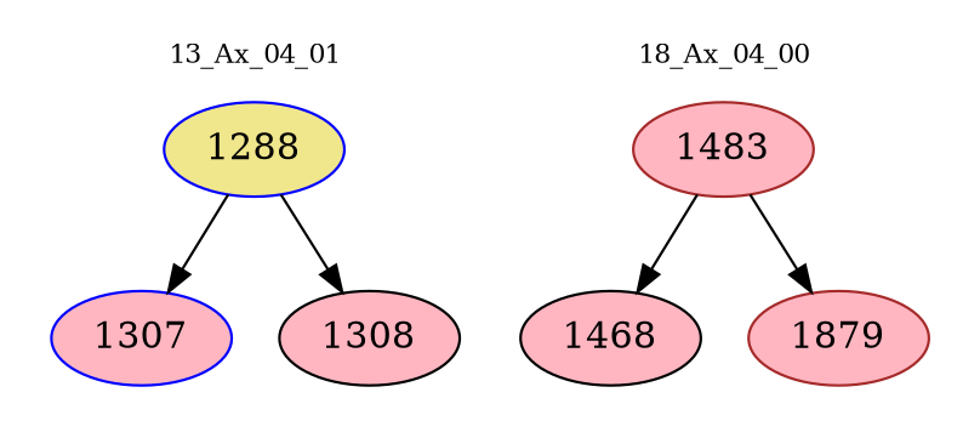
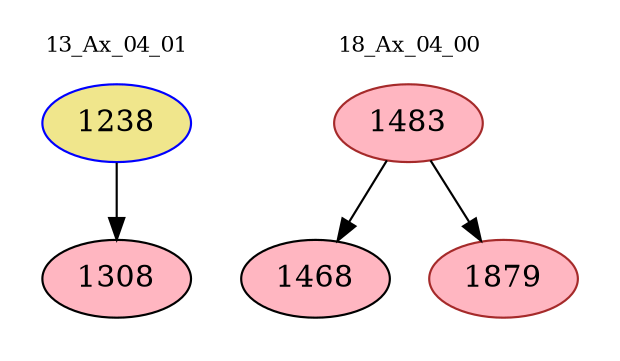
  digraph {
    node [color=blue fillcolor=lightpink style=filled]
    edge [color=black]
-   n1 [fillcolor=khaki label=1288]
-   n2 [label=1307]
+   n1 [fillcolor=khaki label=1238]
    n3 [color=black label=1308]
    n4 [color=brown label=1483]
    n5 [color=black label=1468]
    n6 [color=brown label=1879]
    subgraph cluster_1 {
      color=white
      fontsize=10
      label="13_Ax_04_01"
      n1
-     n2
      n3
    }
    subgraph cluster_2 {
      color=white
      fontsize=10
      label="18_Ax_04_00"
      n4
      n5
      n6
    }
-   n1 -> n2
    n1 -> n3
    n4 -> n5
    n4 -> n6
  }
